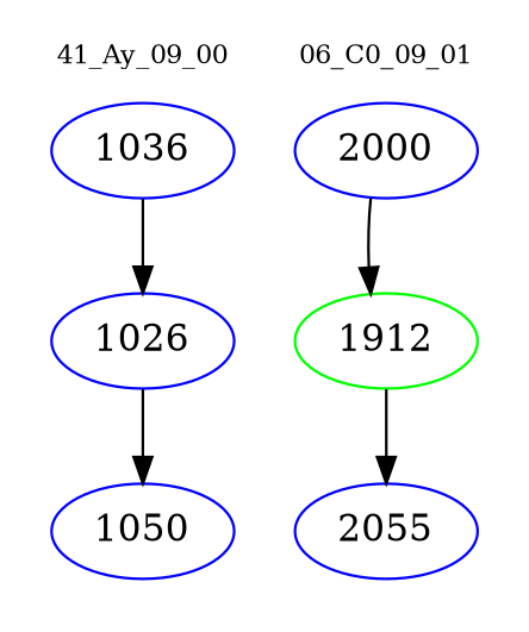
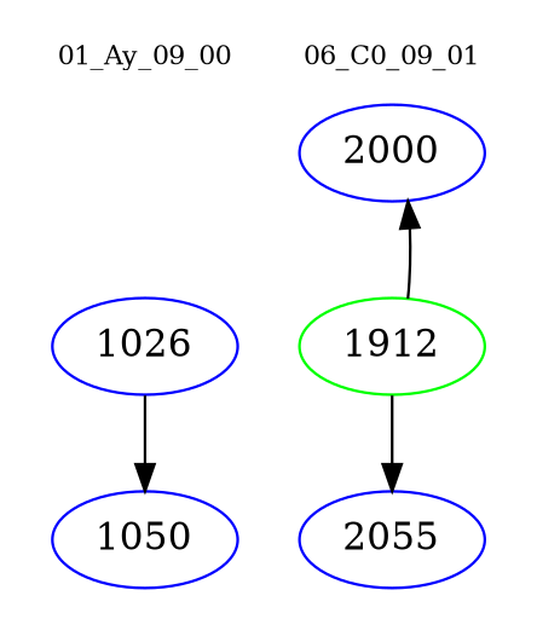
  digraph {
    node [color=blue]
    edge [color=black]
-   n1 [label=1036]
    n2 [label=1026]
    n3 [label=1050]
    n4 [label=2000]
    n5 [color=green label=1912]
    n6 [label=2055]
    subgraph cluster_1 {
      color=white
      fontsize=10
-     label="41_Ay_09_00"
-     n1
+     label="01_Ay_09_00"
      n2
      n3
    }
    subgraph cluster_2 {
      color=white
      fontsize=10
      label="06_C0_09_01"
      n4
      n5
      n6
    }
-   n1 -> n2
    n2 -> n3
-   n4 -> n5
+   n5 -> n4
    n5 -> n6
  }
